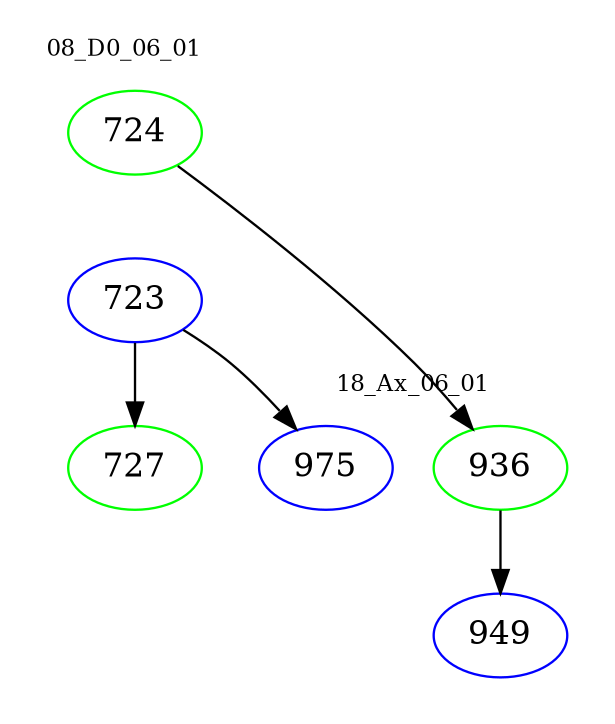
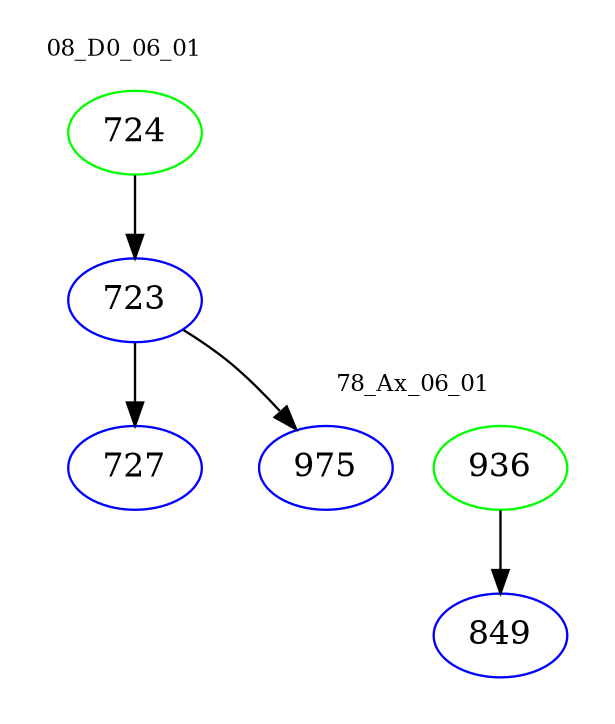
  digraph {
    node [color=blue]
    edge [color=black]
    n1 [color=green label=936]
-   n2 [label=949]
+   n2 [label=849]
    n3 [label=975]
    n4 [color=green label=724]
    n5 [label=723]
-   n6 [color=green label=727]
+   n6 [label=727]
    subgraph cluster_1 {
      color=white
      fontsize=10
-     label="18_Ax_06_01"
+     label="78_Ax_06_01"
      n1
      n2
      n3
    }
    subgraph cluster_2 {
      color=white
      fontsize=10
      label="08_D0_06_01"
      n4
      n5
      n6
    }
    n1 -> n2
-   n4 -> n1
+   n4 -> n5
    n5 -> n3
    n5 -> n6
  }
